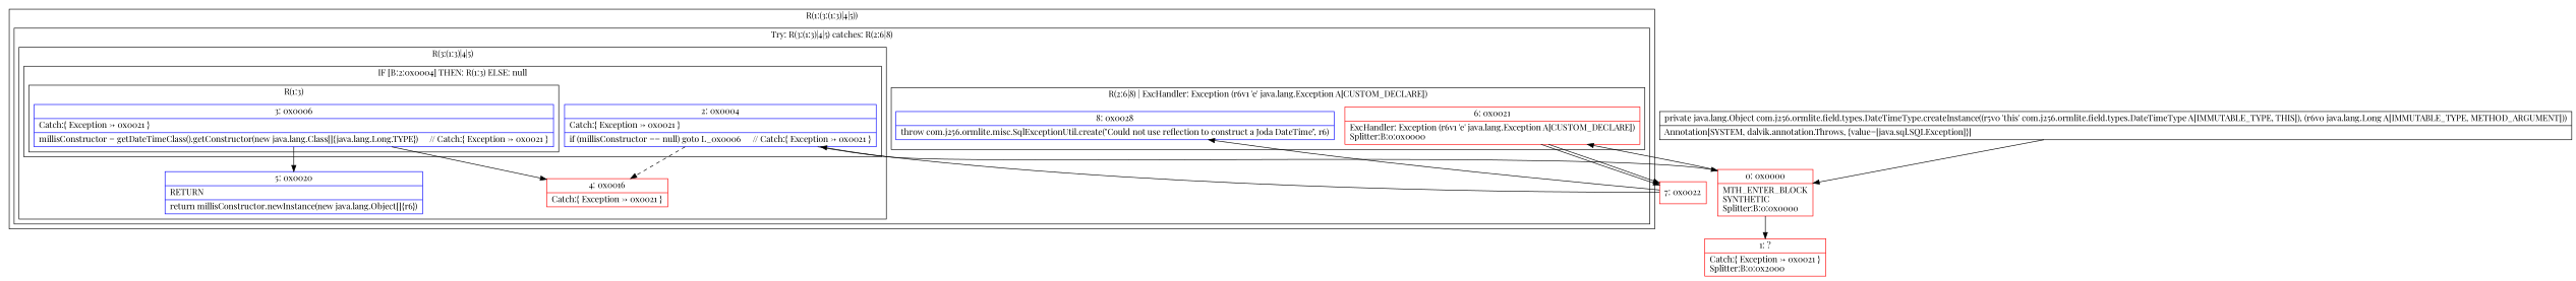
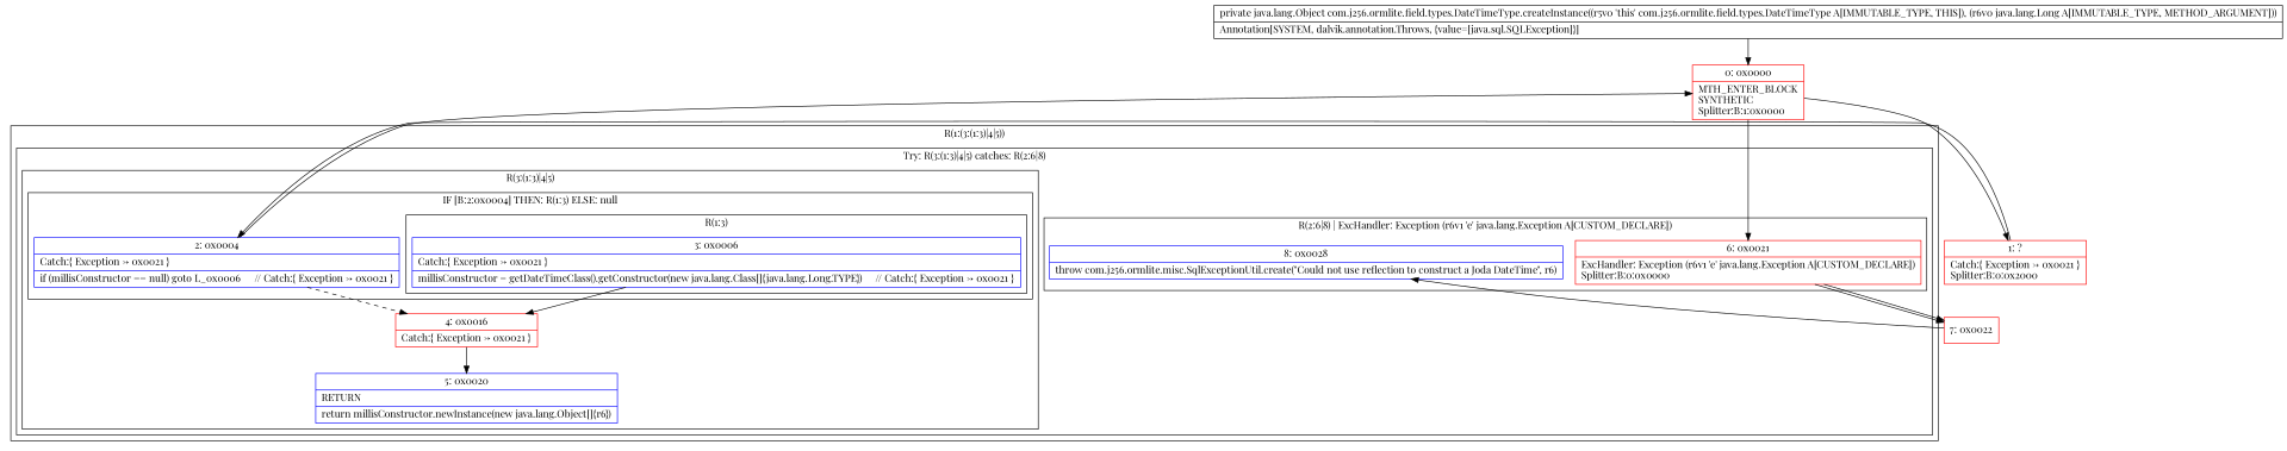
  digraph {
    fontname="Playfair Display"
    node [color=red fontname="Playfair Display" shape=record]
    edge [fontname="Playfair Display"]
    n1 [color=blue label="{3\:\ 0x0006|Catch:\{ Exception \-\> 0x0021 \}\l|millisConstructor = getDateTimeClass().getConstructor(new java.lang.Class[]\{java.lang.Long.TYPE\})     \/\/ Catch:\{ Exception \-\> 0x0021 \}\l}"]
    n2 [color=blue label="{2\:\ 0x0004|Catch:\{ Exception \-\> 0x0021 \}\l|if (millisConstructor == null) goto L_0x0006     \/\/ Catch:\{ Exception \-\> 0x0021 \}\l}"]
    n3 [label="{4\:\ 0x0016|Catch:\{ Exception \-\> 0x0021 \}\l}"]
    n4 [color=blue label="{5\:\ 0x0020|RETURN\l|return millisConstructor.newInstance(new java.lang.Object[]\{r6\})\l}"]
    n5 [label="{6\:\ 0x0021|ExcHandler: Exception (r6v1 'e' java.lang.Exception A[CUSTOM_DECLARE])\lSplitter:B:0:0x0000\l}"]
    n6 [color=blue label="{8\:\ 0x0028|throw com.j256.ormlite.misc.SqlExceptionUtil.create(\"Could not use reflection to construct a Joda DateTime\", r6)\l}"]
-   n7 [label="{0\:\ 0x0000|MTH_ENTER_BLOCK\lSYNTHETIC\lSplitter:B:0:0x0000\l}"]
+   n7 [label="{0\:\ 0x0000|MTH_ENTER_BLOCK\lSYNTHETIC\lSplitter:B:1:0x0000\l}"]
    n8 [label="{7\:\ 0x0022}"]
    n9 [label="{1\:\ ?|Catch:\{ Exception \-\> 0x0021 \}\lSplitter:B:0:0x2000\l}"]
    n10 [label="{private java.lang.Object com.j256.ormlite.field.types.DateTimeType.createInstance((r5v0 'this' com.j256.ormlite.field.types.DateTimeType A[IMMUTABLE_TYPE, THIS]), (r6v0 java.lang.Long A[IMMUTABLE_TYPE, METHOD_ARGUMENT]))  | Annotation[SYSTEM, dalvik.annotation.Throws, \{value=[java.sql.SQLException]\}]\l}" color=""]
    subgraph cluster_1 {
      label="R(1:(3:(1:3)|4|5))"
      subgraph cluster_2 {
        label="Try: R(3:(1:3)|4|5) catches: R(2:6|8)"
        subgraph cluster_3 {
          label="R(3:(1:3)|4|5)"
          n3
          n4
          subgraph cluster_4 {
            label="IF [B:2:0x0004] THEN: R(1:3) ELSE: null"
            n2
            subgraph cluster_5 {
              label="R(1:3)"
              n1
            }
          }
        }
        subgraph cluster_6 {
          label="R(2:6|8) | ExcHandler: Exception (r6v1 'e' java.lang.Exception A[CUSTOM_DECLARE])\l"
          n5
          n6
        }
      }
    }
    subgraph cluster_7 {
      label="R(2:6|8) | ExcHandler: Exception (r6v1 'e' java.lang.Exception A[CUSTOM_DECLARE])\l"
    }
    n1 -> n3
    n2 -> n3 [style=dashed]
    n2 -> n7
-   n1 -> n4
+   n3 -> n4
    n5 -> n8
    n5 -> n8
    n7 -> n5
    n7 -> n9
    n8 -> n6
-   n8 -> n2
+   n9 -> n2
    n10 -> n7
  }
